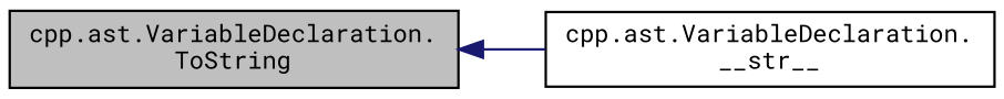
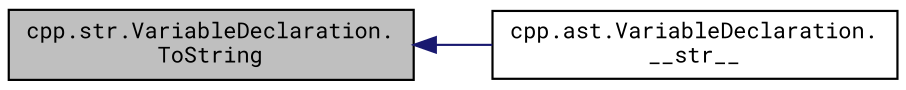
  digraph {
    rankdir=LR
    fontname="Roboto Mono"
    node [color=black fontname="Roboto Mono" fontsize=10 shape=record style=filled]
-   n1 [fillcolor=grey75 fontcolor=black height=0.2 label="cpp.ast.VariableDeclaration.\lToString" width=0.4]
+   n1 [fillcolor=grey75 fontcolor=black height=0.2 label="cpp.str.VariableDeclaration.\lToString" width=0.4]
    n2 [fillcolor=white height=0.2 label="cpp.ast.VariableDeclaration.\l__str__" width=0.4]
    n1 -> n2 [color=midnightblue dir=back fontname="Roboto Mono" fontsize=10 labelfontname=Helvetica labelfontsize=10 style=solid]
  }
